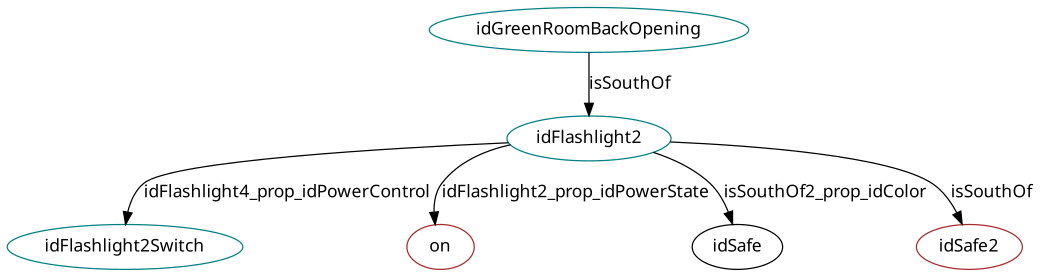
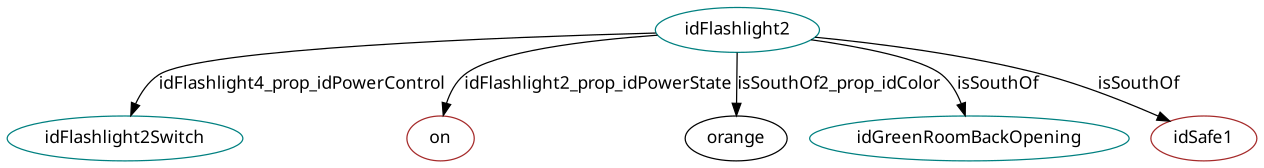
  strict digraph {
    fontname="Noto Sans"
    node [color=teal fontname="Noto Sans"]
    edge [edge_type=property fontname="Noto Sans"]
    idFlashlight2 [node_type=entity_node root=root]
    idFlashlight2Switch
    on [color=brown]
-   orange [color=black label=idSafe]
+   orange [color=black]
    idGreenRoomBackOpening
-   idSafe2 [color=brown]
+   idSafe2 [color=brown label=idSafe1]
    idFlashlight2 -> idFlashlight2Switch [label=idFlashlight4_prop_idPowerControl]
    idFlashlight2 -> on [label=idFlashlight2_prop_idPowerState]
    idFlashlight2 -> orange [label=isSouthOf2_prop_idColor]
-   idGreenRoomBackOpening -> idFlashlight2 [edge_type=relationship label=isSouthOf]
+   idFlashlight2 -> idGreenRoomBackOpening [edge_type=relationship label=isSouthOf]
    idFlashlight2 -> idSafe2 [edge_type=relationship label=isSouthOf]
  }
